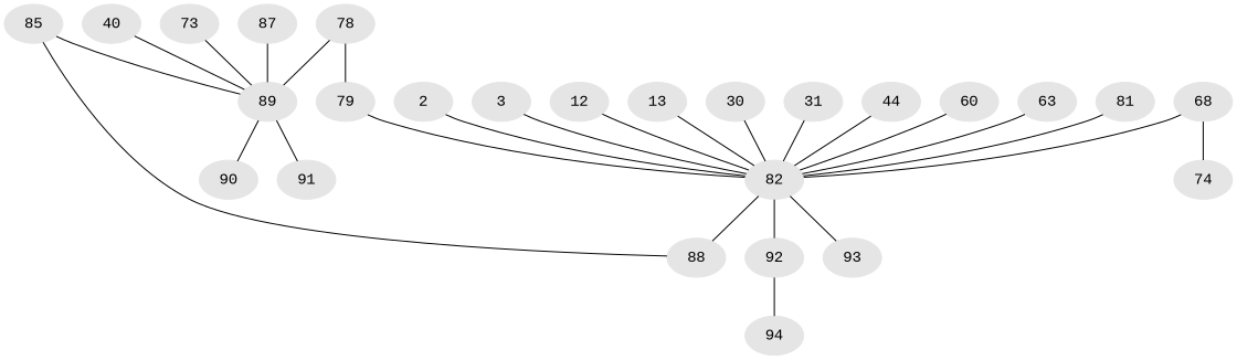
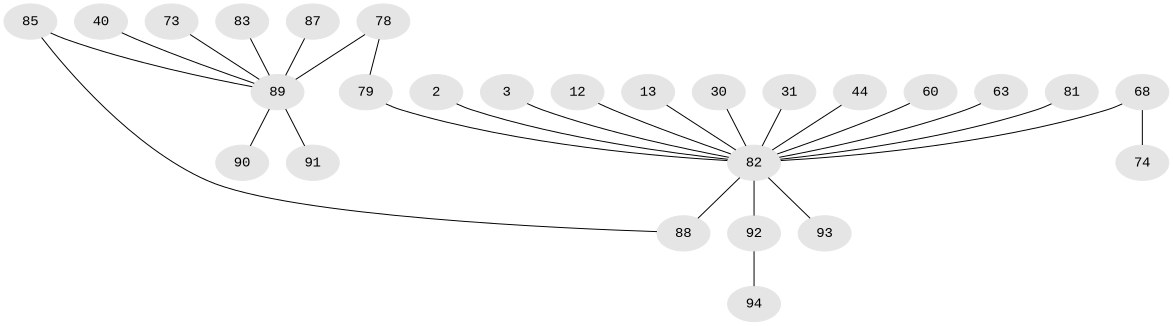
  graph {
    fontname="Liberation Mono"
    node [color=gray90 fontname="Liberation Mono" style=filled]
    edge [fontname="Liberation Mono"]
    82 [super="+19+41+42+77+64"]
    88 [super="+80"]
    92 [super="+67"]
    93
    2
    3
    12
    13
    30
    31
    89 [super="+61+33+17+18+29+39+43+69+84"]
    90
    91
    40
    44
    60 [super="+58"]
    63
    68 [super="+27+28+65"]
    74 [super="+50"]
    73
    78 [super="+76"]
    79 [super="+56"]
    81 [super="+71"]
    94
+   83
    85
    87 [super="+86"]
    82 -- 88 [weight=3]
    82 -- 92 [weight=3]
    82 -- 93
    92 -- 94
    2 -- 82
    3 -- 82
    12 -- 82
    13 -- 82
    30 -- 82
    31 -- 82
    89 -- 90
    89 -- 91
    40 -- 89
    44 -- 82
    60 -- 82
    63 -- 82
    68 -- 82 [weight=4]
    68 -- 74
    73 -- 89
    78 -- 89 [weight=3]
    78 -- 79
    79 -- 82 [weight=3]
    81 -- 82
+   83 -- 89
    85 -- 88
    85 -- 89
    87 -- 89
  }
